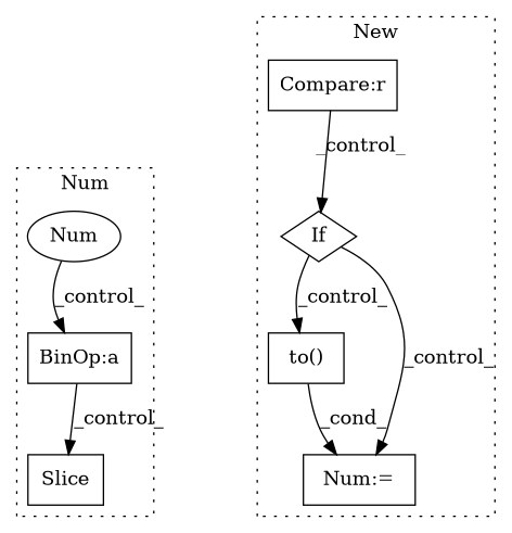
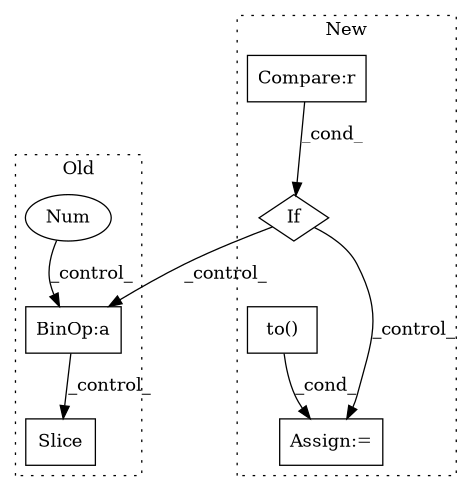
  digraph {
    node [l=1 shape=box]
    n1 [a=80 label=Slice s=8487]
    n2 [a=82 label="BinOp:a" s=8505]
    n3 [a=76 label=Num s=8506 shape=ellipse]
    n4 [a=75 l="10,1" label="to()" s="8337,8358"]
-   n5 [a=68 l=3 label="Num:=" s=8334]
+   n5 [a=68 l=3 label="Assign:=" s=8334]
    n6 [a=96 l=3 label=If s=8289 shape=diamond]
    n7 [a=40 l=18 label="Compare:r" s=8292]
    subgraph cluster_1 {
-     label=Num
+     label=Old
      style=dotted
      n1
      n2
      n3
    }
    subgraph cluster_2 {
      label=New
      style=dotted
      n4
      n5
      n6
      n7
    }
    n2 -> n1 [label=_control_]
    n3 -> n2 [label=_control_]
    n4 -> n5 [label=_cond_]
-   n6 -> n4 [label=_control_]
+   n6 -> n2 [label=_control_]
    n6 -> n5 [label=_control_]
-   n7 -> n6 [label=_control_]
+   n7 -> n6 [label=_cond_]
  }
